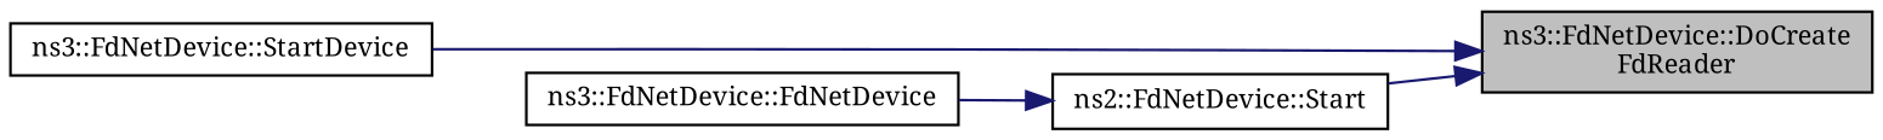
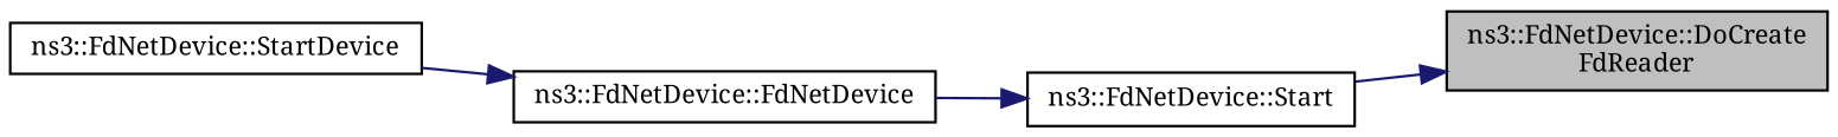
  digraph {
    fontname="Noto Serif"
    rankdir=RL
    node [color=black fillcolor=white fontname="Noto Serif" fontsize=10 shape=record style=filled]
    edge [color=midnightblue dir=back fontname="Noto Serif" fontsize=10 labelfontname=Helvetica labelfontsize=10 style=solid]
    n1 [fillcolor=grey75 fontcolor=black height=0.2 label="ns3::FdNetDevice::DoCreate\lFdReader" width=0.4]
    n2 [height=0.2 label="ns3::FdNetDevice::StartDevice" width=0.4]
-   n3 [height=0.2 label="ns2::FdNetDevice::Start" width=0.4]
+   n3 [height=0.2 label="ns3::FdNetDevice::Start" width=0.4]
    n4 [height=0.2 label="ns3::FdNetDevice::FdNetDevice" width=0.4]
-   n1 -> n2
+   n4 -> n2
    n1 -> n3
    n3 -> n4
  }
